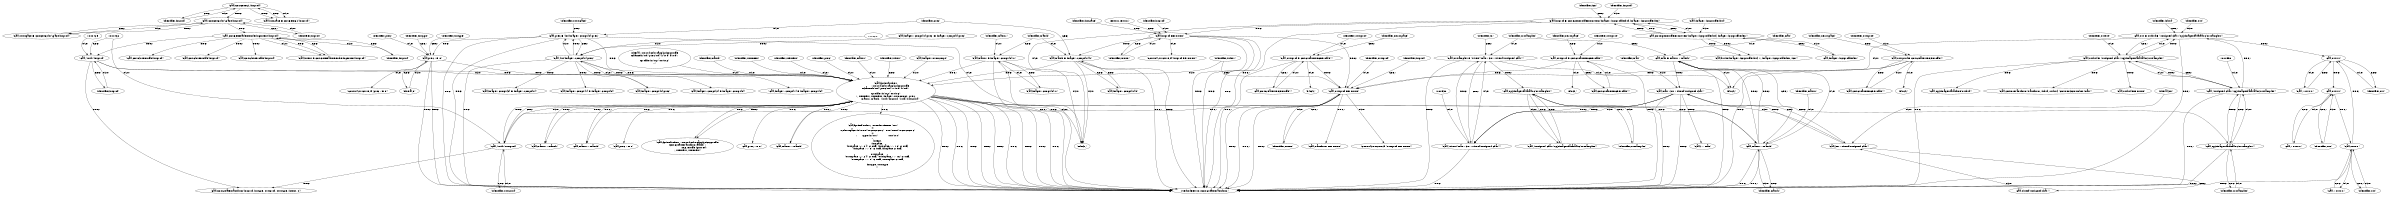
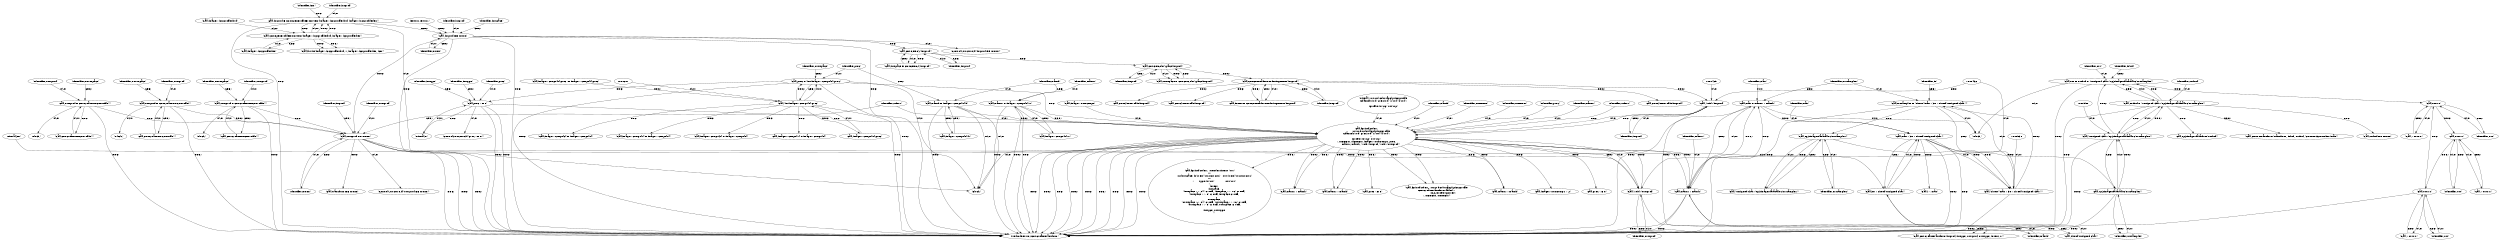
  digraph {
    n1 [label="(Call,out++)"]
    n2 [label="(Call,out++)"]
    n3 [label="(Identifier,out)"]
    n4 [label="(Call,* out++)"]
    n5 [label="(Call,out++)"]
    n6 [label="(Identifier,out)"]
    n7 [label="(Call,* out++)"]
    n8 [label="(Identifier,out)"]
    n9 [label="(Call,* out++)"]
    n10 [label="(MethodReturn,tcmsCreateTransform)"]
    n11 [label="(Call,out = outbuf = (unsigned char*)opj_image_data_alloc(nr_samples))"]
    n12 [label="(Call,outbuf = (unsigned char*)opj_image_data_alloc(nr_samples))"]
    n13 [label="(Block,)"]
    n14 [label="(Call,(unsigned char*)opj_image_data_alloc(nr_samples))"]
    n15 [label="(Call,opj_image_data_free(outbuf))"]
    n16 [label="(Call,cmsDoTransform(transform, inbuf, outbuf, (cmsUInt32Number)max))"]
    n17 [label="(Call,outbuf == NULL)"]
    n18 [label="(Call,opj_image_data_alloc(nr_samples))"]
    n19 [label="(Identifier,nr_samples)"]
    n20 [label="(Call,opj_image_data_alloc(nr_samples))"]
    n21 [label="(Call,(unsigned char*)opj_image_data_alloc(nr_samples))"]
    n22 [label="(Identifier,nr_samples)"]
    n23 [label="(Call,nr_samples = (size_t)(max * 3U * sizeof(unsigned char)))"]
    n24 [label="(Call,(size_t)(max * 3U * sizeof(unsigned char)))"]
    n25 [label="(Call,max * 3U * sizeof(unsigned char))"]
    n26 [label="(Call,3U * sizeof(unsigned char))"]
    n27 [label="(Call,i < max)"]
    n28 [label="(Call,sizeof(unsigned char))"]
    n29 [label="(Call,max = max_w * max_h)"]
    n30 [label="(Call,max_w * max_h)"]
    n31 [label="(Identifier,max_h)"]
    n32 [label="(Call,fprintf(stderr,\n            \"%s:%d:color_apply_icc_profile\n\tchannels(%d) prec(%d) w(%d) h(%d)\"\n            \"\n\tprofile: in(%p) out(%p)\n\", __FILE__, __LINE__, image->numcomps, prec,\n            max_w, max_h, (void*)in_prof, (void*)out_prof))"]
    n33 [label="(Call,(void*)out_prof)"]
+   n34 [label="(Call,image->numcomps > 2)"]
    n35 [label="(Call,prec <= 8)"]
    n36 [label="(Call,max_w * max_h)"]
    n37 [label="(Call,fprintf(stderr, \"\trender_intent (%u)\n\t\"\n            \"color_space: in(%#x)(%c%c%c%c)   out:(%#x)(%c%c%c%c)\n\t\"\n            \"       type: in(%u)              out:(%u)\n\",\n            intent,\n            in_space,\n            (in_space >> 24) & 0xff, (in_space >> 16) & 0xff,\n            (in_space >> 8) & 0xff, in_space & 0xff,\n\n            out_space,\n            (out_space >> 24) & 0xff, (out_space >> 16) & 0xff,\n            (out_space >> 8) & 0xff, out_space & 0xff,\n\n            in_type, out_type\n           ))"]
    n38 [label="(Call,max_w * max_h)"]
    n39 [label="(Call,max_w * max_h)"]
    n40 [label="(Block,)"]
    n41 [label="(Call,prec <= 8)"]
    n42 [label="(Call,fprintf(stderr, \"%s:%d:color_apply_icc_profile\n\tcmsCreateTransform failed. \"\n                \"ICC Profile ignored.\n\", __FILE__, __LINE__))"]
    n43 [label="(Call,cmsCreateTransform(in_prof, in_type, out_prof, out_type, intent, 0))"]
    n44 [label="(Identifier,out_prof)"]
    n45 [label="(Call,prec = (int)image->comps[0].prec)"]
    n46 [label="(Call,(int)image->comps[0].prec)"]
    n47 [label="(Call,prec <= 8)"]
    n48 [label="(Call,image->comps[2] = image->comps[0])"]
    n49 [label="(Call,image->comps[1] = image->comps[0])"]
    n50 [label="(Call,image->comps[2] = image->comps[0])"]
    n51 [label="(Call,image->comps[1] = image->comps[0])"]
    n52 [label="(Call,image->comps[0].prec)"]
    n53 [label="(Literal,8)"]
    n54 [label="(ControlStructure,if (prec <= 8))"]
    n55 [label="(Call,image->comps[0].prec != image->comps[i].prec)"]
    n56 [label="(Call,max_w = image->comps[0].w)"]
    n57 [label="(Call,image->comps[0].w)"]
    n58 [label="(Call,max_h = image->comps[0].h)"]
    n59 [label="(Call,image->comps[0].h)"]
    n60 [label="(Call,(void*)in_prof)"]
    n61 [label="(Identifier,in_prof)"]
    n62 [label="(Call,cmsGetHeaderRenderingIntent(in_prof))"]
    n63 [label="(Call,cmsCloseProfile(in_prof))"]
    n64 [label="(Call,cmsCloseProfile(in_prof))"]
    n65 [label="(Call,intent = cmsGetHeaderRenderingIntent(in_prof))"]
    n66 [label="(Identifier,in_prof)"]
    n67 [label="(Call,cmsCloseProfile(in_prof))"]
    n68 [label="(Call,cmsGetColorSpace(in_prof))"]
    n69 [label="(Identifier,in_prof)"]
    n70 [label="(Call,out_space = cmsGetColorSpace(in_prof))"]
    n71 [label="(Call,cmsGetPCS(in_prof))"]
    n72 [label="(Call,in_space = cmsGetPCS(in_prof))"]
    n73 [label="(Identifier,in_prof)"]
    n74 [label="(Call,in_prof == NULL)"]
    n75 [label="(Call,out_prof == NULL)"]
    n76 [label="(ControlStructure,if (in_prof == NULL))"]
    n77 [label="(Identifier,NULL)"]
    n78 [label="(Identifier,NULL)"]
    n79 [label="(Call,transform == NULL)"]
    n80 [label="(ControlStructure,if (out_prof == NULL))"]
    n81 [label="(Call,in_prof = cmsOpenProfileFromMem(image->icc_profile_buf, image->icc_profile_len))"]
    n82 [label="(Call,cmsOpenProfileFromMem(image->icc_profile_buf, image->icc_profile_len))"]
    n83 [label="(Call,fwrite(image->icc_profile_buf, 1, image->icc_profile_len, icm))"]
    n84 [label="(Call,image->icc_profile_len)"]
    n85 [label="(Call,out_prof = cmsCreate_sRGBProfile())"]
    n86 [label="(Block,)"]
    n87 [label="(Call,cmsCreate_sRGBProfile())"]
    n88 [label="(Call,out_prof = cmsCreate_sRGBProfile())"]
    n89 [label="(Call,cmsCreate_sRGBProfile())"]
    n90 [label="(Block,)"]
    n91 [label="(Call,out_prof = cmsCreate_sRGBProfile())"]
    n92 [label="(Call,cmsCreate_sRGBProfile())"]
    n93 [label="(Block,)"]
    n94 [label="(Identifier,in_space)"]
    n95 [label="(Literal,\"%s:%d:color_apply_icc_profile\n\tchannels(%d) prec(%d) w(%d) h(%d)\"\n            \"\n\tprofile: in(%p) out(%p)\n\")"]
    n96 [label="(Identifier,max_h)"]
    n97 [label="(Identifier,max_h)"]
    n98 [label="(Identifier,max)"]
    n99 [label="(Identifier,in_prof)"]
    n100 [label="(Identifier,in)"]
    n101 [label="(Identifier,__LINE__)"]
    n102 [label="(Identifier,out_prof)"]
    n103 [label="(Identifier,stderr)"]
    n104 [label="(Identifier,in_type)"]
    n105 [label="(Identifier,inbuf)"]
    n106 [label="(Identifier,in_type)"]
    n107 [label="(Identifier,outbuf)"]
    n108 [label="(Identifier,max_w)"]
    n109 [label="(Literal,3U)"]
    n110 [label="(Identifier,new_space)"]
    n111 [label="(Identifier,__FILE__)"]
    n112 [label="(Return,return;)"]
    n113 [label="(Identifier,out)"]
    n114 [label="(Identifier,in_prof)"]
    n115 [label="(Identifier,prec)"]
    n116 [label="(Identifier,out_prof)"]
    n117 [label="(Identifier,new_space)"]
    n118 [label="(Identifier,max_w)"]
    n119 [label="(Identifier,new_space)"]
    n120 [label="(Identifier,out_prof)"]
    n121 [label="(Identifier,icm)"]
    n122 [label="(Identifier,out_prof)"]
    n123 [label="(Identifier,prec)"]
    n124 [label="(Identifier,out_space)"]
    n125 [label="(Identifier,nr_samples)"]
    n126 [label="(Identifier,prec)"]
    n127 [label="(Identifier,max)"]
    n128 [label="(Call,image->icc_profile_buf)"]
    n129 [label="(Identifier,in_prof)"]
    n130 [label="(Identifier,stderr)"]
    n131 [label="(Call,image->numcomps)"]
    n132 [label="(Identifier,max_w)"]
    1000550
    1000530
    1000201
    1000429
    1000432
    n1 -> n2 [label="DDG: "]
    n1 -> n3 [label="CFG: "]
    n1 -> n4 [label="AST: "]
    n2 -> n5 [label="DDG: "]
    n2 -> n6 [label="CFG: "]
    n2 -> n7 [label="AST: "]
    n3 -> n1 [label="AST: "]
    n4 -> n1 [label="CFG: "]
    n5 -> n1 [label="DDG: "]
    n5 -> n8 [label="CFG: "]
    n5 -> n9 [label="AST: "]
    n5 -> n10 [label="DDG: "]
    n6 -> n2 [label="AST: "]
    n7 -> n2 [label="CFG: "]
    n8 -> n5 [label="AST: "]
    n9 -> n5 [label="CFG: "]
    n11 -> n1 [label="DDG: "]
    n11 -> n10 [label="DDG: "]
    n11 -> n12 [label="CFG: "]
    n11 -> n13 [label="AST: "]
    n12 -> n10 [label="DDG: "]
    n12 -> n11 [label="AST: "]
    n12 -> n11 [label="DDG: "]
    n12 -> n14 [label="CFG: "]
    n12 -> n15 [label="DDG: "]
    n12 -> n16 [label="DDG: "]
    n12 -> n17 [label="DDG: "]
    n14 -> n10 [label="DDG: "]
    n14 -> n11 [label="DDG: "]
    n14 -> n12 [label="AST: "]
    n14 -> n12 [label="DDG: "]
    n14 -> n18 [label="CFG: "]
    n18 -> n10 [label="DDG: "]
    n18 -> n14 [label="AST: "]
    n18 -> n14 [label="DDG: "]
    n18 -> n19 [label="CFG: "]
    n19 -> n18 [label="AST: "]
    n20 -> n18 [label="DDG: "]
    n20 -> n21 [label="AST: "]
    n20 -> n21 [label="DDG: "]
    n20 -> n22 [label="CFG: "]
    n21 -> n20 [label="CFG: "]
    n22 -> n20 [label="AST: "]
    n23 -> n10 [label="DDG: "]
    n23 -> n13 [label="AST: "]
    n23 -> n20 [label="DDG: "]
    n23 -> n24 [label="CFG: "]
    n24 -> n10 [label="DDG: "]
    n24 -> n23 [label="AST: "]
    n24 -> n23 [label="DDG: "]
    n25 -> n10 [label="DDG: "]
    n25 -> n10 [label="DDG: "]
    n25 -> n24 [label="AST: "]
    n25 -> n24 [label="DDG: "]
    n25 -> n24 [label="DDG: "]
    n25 -> n26 [label="CFG: "]
    n25 -> n27 [label="DDG: "]
    n26 -> n25 [label="AST: "]
    n26 -> n25 [label="DDG: "]
    n26 -> n28 [label="CFG: "]
    n28 -> n26 [label="AST: "]
    n29 -> n10 [label="DDG: "]
    n29 -> n13 [label="AST: "]
    n29 -> n25 [label="DDG: "]
    n29 -> n30 [label="CFG: "]
    n30 -> n10 [label="DDG: "]
    n30 -> n10 [label="DDG: "]
    n30 -> n29 [label="AST: "]
    n30 -> n29 [label="DDG: "]
    n30 -> n29 [label="DDG: "]
    n30 -> n31 [label="CFG: "]
    n31 -> n30 [label="AST: "]
    n32 -> n10 [label="DDG: "]
    n32 -> n10 [label="DDG: "]
    n32 -> n10 [label="DDG: "]
    n32 -> n10 [label="DDG: "]
    n32 -> n10 [label="DDG: "]
    n32 -> n10 [label="DDG: "]
    n32 -> n10 [label="DDG: "]
    n32 -> n10 [label="DDG: "]
    n32 -> n10 [label="DDG: "]
    n32 -> n30 [label="DDG: "]
    n32 -> n30 [label="DDG: "]
    n32 -> n33 [label="CFG: "]
+   n32 -> n34 [label="DDG: "]
    n32 -> n35 [label="DDG: "]
    n32 -> n36 [label="DDG: "]
    n32 -> n36 [label="DDG: "]
    n32 -> n37 [label="DDG: "]
    n32 -> n38 [label="DDG: "]
    n32 -> n38 [label="DDG: "]
    n32 -> n39 [label="DDG: "]
    n32 -> n39 [label="DDG: "]
    n32 -> n40 [label="AST: "]
    n32 -> n41 [label="DDG: "]
    n32 -> n42 [label="DDG: "]
    n32 -> n42 [label="DDG: "]
    n33 -> n32 [label="AST: "]
    n33 -> n32 [label="DDG: "]
    n33 -> n43 [label="DDG: "]
    n33 -> n44 [label="CFG: "]
    n44 -> n33 [label="AST: "]
    n45 -> n10 [label="DDG: "]
    n45 -> n10 [label="DDG: "]
    n45 -> n32 [label="DDG: "]
    n45 -> n40 [label="AST: "]
    n45 -> n46 [label="CFG: "]
    n45 -> n47 [label="DDG: "]
    n46 -> n10 [label="DDG: "]
    n46 -> n45 [label="AST: "]
    n46 -> n45 [label="DDG: "]
    n46 -> n48 [label="DDG: "]
    n46 -> n49 [label="DDG: "]
    n46 -> n50 [label="DDG: "]
    n46 -> n51 [label="DDG: "]
    n46 -> n52 [label="DDG: "]
    n47 -> n10 [label="DDG: "]
    n47 -> n10 [label="DDG: "]
    n47 -> n32 [label="DDG: "]
    n47 -> n53 [label="CFG: "]
    n47 -> n54 [label="AST: "]
    n52 -> n46 [label="AST: "]
    n53 -> n47 [label="AST: "]
    n55 -> n46 [label="DDG: "]
    n56 -> n10 [label="DDG: "]
    n56 -> n10 [label="DDG: "]
    n56 -> n32 [label="DDG: "]
    n56 -> n40 [label="AST: "]
    n56 -> n57 [label="CFG: "]
    n57 -> n56 [label="AST: "]
    n58 -> n10 [label="DDG: "]
    n58 -> n10 [label="DDG: "]
    n58 -> n32 [label="DDG: "]
    n58 -> n40 [label="AST: "]
    n58 -> n59 [label="CFG: "]
    n59 -> n58 [label="CFG: "]
    n60 -> n32 [label="AST: "]
    n60 -> n32 [label="DDG: "]
    n60 -> n43 [label="DDG: "]
    n60 -> n61 [label="CFG: "]
    n61 -> n60 [label="AST: "]
    n62 -> n60 [label="DDG: "]
    n62 -> n63 [label="DDG: "]
    n62 -> n64 [label="DDG: "]
    n62 -> n65 [label="AST: "]
    n62 -> n65 [label="DDG: "]
    n62 -> n66 [label="CFG: "]
    n62 -> n67 [label="DDG: "]
    n65 -> n62 [label="CFG: "]
    n66 -> n62 [label="AST: "]
    n68 -> n62 [label="DDG: "]
    n68 -> n69 [label="CFG: "]
    n68 -> n70 [label="AST: "]
    n68 -> n70 [label="DDG: "]
    n69 -> n68 [label="AST: "]
    n70 -> n68 [label="CFG: "]
    n71 -> n68 [label="DDG: "]
    n71 -> n72 [label="AST: "]
    n71 -> n72 [label="DDG: "]
    n71 -> n73 [label="CFG: "]
    n72 -> n71 [label="CFG: "]
    n73 -> n71 [label="AST: "]
    n74 -> n10 [label="DDG: "]
    n74 -> n10 [label="DDG: "]
    n74 -> n10 [label="DDG: "]
-   n74 -> n58 [label="DDG: "]
+   n74 -> n71 [label="DDG: "]
    n74 -> n75 [label="DDG: "]
    n74 -> n76 [label="AST: "]
    n74 -> n77 [label="CFG: "]
    n75 -> n10 [label="DDG: "]
    n75 -> n10 [label="DDG: "]
    n75 -> n10 [label="DDG: "]
    n75 -> n33 [label="DDG: "]
    n75 -> n78 [label="CFG: "]
    n75 -> n79 [label="DDG: "]
    n75 -> n80 [label="AST: "]
    n77 -> n74 [label="AST: "]
    n78 -> n75 [label="AST: "]
    n81 -> n10 [label="DDG: "]
    n81 -> n40 [label="AST: "]
    n81 -> n74 [label="DDG: "]
    n81 -> n82 [label="CFG: "]
    n82 -> n81 [label="AST: "]
    n82 -> n81 [label="DDG: "]
    n82 -> n81 [label="DDG: "]
    n82 -> n83 [label="DDG: "]
    n82 -> n83 [label="DDG: "]
    n82 -> n84 [label="CFG: "]
    n84 -> n82 [label="AST: "]
    n85 -> n10 [label="DDG: "]
    n85 -> n75 [label="DDG: "]
    n85 -> n86 [label="AST: "]
    n85 -> n87 [label="CFG: "]
    n87 -> n85 [label="AST: "]
    n88 -> n10 [label="DDG: "]
    n88 -> n75 [label="DDG: "]
    n88 -> n89 [label="CFG: "]
    n88 -> n90 [label="AST: "]
    n89 -> n88 [label="AST: "]
    n91 -> n10 [label="DDG: "]
    n91 -> n75 [label="DDG: "]
    n91 -> n92 [label="CFG: "]
    n91 -> n93 [label="AST: "]
    n92 -> n91 [label="AST: "]
    n94 -> n74 [label="CFG: "]
    n95 -> n32 [label="AST: "]
    n96 -> n56 [label="CFG: "]
    n96 -> n58 [label="AST: "]
    n97 -> n32 [label="AST: "]
    n98 -> n25 [label="AST: "]
    n99 -> n75 [label="CFG: "]
    n100 -> n23 [label="CFG: "]
    n101 -> n32 [label="AST: "]
    n102 -> n91 [label="AST: "]
    n103 -> n32 [label="AST: "]
    n103 -> n75 [label="CFG: "]
    n104 -> n47 [label="CFG: "]
    n105 -> n11 [label="CFG: "]
    n106 -> n47 [label="CFG: "]
    n107 -> n12 [label="AST: "]
    n108 -> n56 [label="AST: "]
    n109 -> n26 [label="AST: "]
    n110 -> n91 [label="CFG: "]
    n111 -> n32 [label="AST: "]
    n112 -> n74 [label="CFG: "]
    n113 -> n11 [label="AST: "]
    n114 -> n74 [label="AST: "]
    n115 -> n32 [label="AST: "]
    n116 -> n88 [label="AST: "]
    n117 -> n85 [label="CFG: "]
    n118 -> n32 [label="AST: "]
    n119 -> n88 [label="CFG: "]
    n120 -> n75 [label="AST: "]
    n121 -> n81 [label="CFG: "]
    n122 -> n85 [label="AST: "]
    n123 -> n45 [label="AST: "]
    n123 -> n58 [label="CFG: "]
    n124 -> n45 [label="CFG: "]
    n125 -> n23 [label="AST: "]
    n125 -> n29 [label="CFG: "]
    n126 -> n47 [label="AST: "]
    n127 -> n29 [label="AST: "]
    n128 -> n82 [label="AST: "]
    n129 -> n81 [label="AST: "]
    n130 -> n32 [label="CFG: "]
    n131 -> n32 [label="AST: "]
    n132 -> n30 [label="AST: "]
    1000550 -> n14 [label="AST: "]
    1000530 -> n24 [label="AST: "]
    1000201 -> n46 [label="AST: "]
    1000429 -> n60 [label="AST: "]
    1000432 -> n33 [label="AST: "]
    1000432 -> n60 [label="CFG: "]
  }
